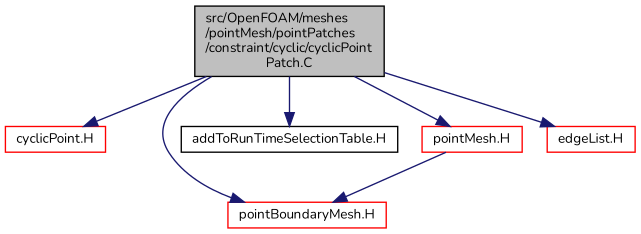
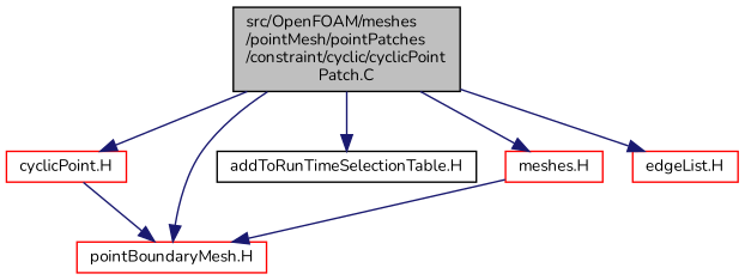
  digraph {
    fontname=Nunito
    node [color=red fontname=Nunito fontsize=10 shape=record]
    edge [color=midnightblue fontname=Nunito fontsize=10 labelfontname=FreeSans labelfontsize=10 style=solid]
    n1 [color=black fillcolor=grey75 fontcolor=black height=0.2 label="src/OpenFOAM/meshes\l/pointMesh/pointPatches\l/constraint/cyclic/cyclicPoint\lPatch.C" style=filled width=0.4]
    n2 [height=0.2 label="cyclicPoint.H" width=0.4]
    n3 [height=0.2 label="pointBoundaryMesh.H" width=0.4]
    n4 [color=black height=0.2 label="addToRunTimeSelectionTable.H" width=0.4]
-   n5 [height=0.2 label="pointMesh.H" width=0.4]
+   n5 [height=0.2 label="meshes.H" width=0.4]
    n6 [height=0.2 label="edgeList.H" width=0.4]
    n1 -> n2
    n1 -> n3
    n1 -> n4
    n1 -> n5
    n1 -> n6
+   n2 -> n3
    n5 -> n3
  }
